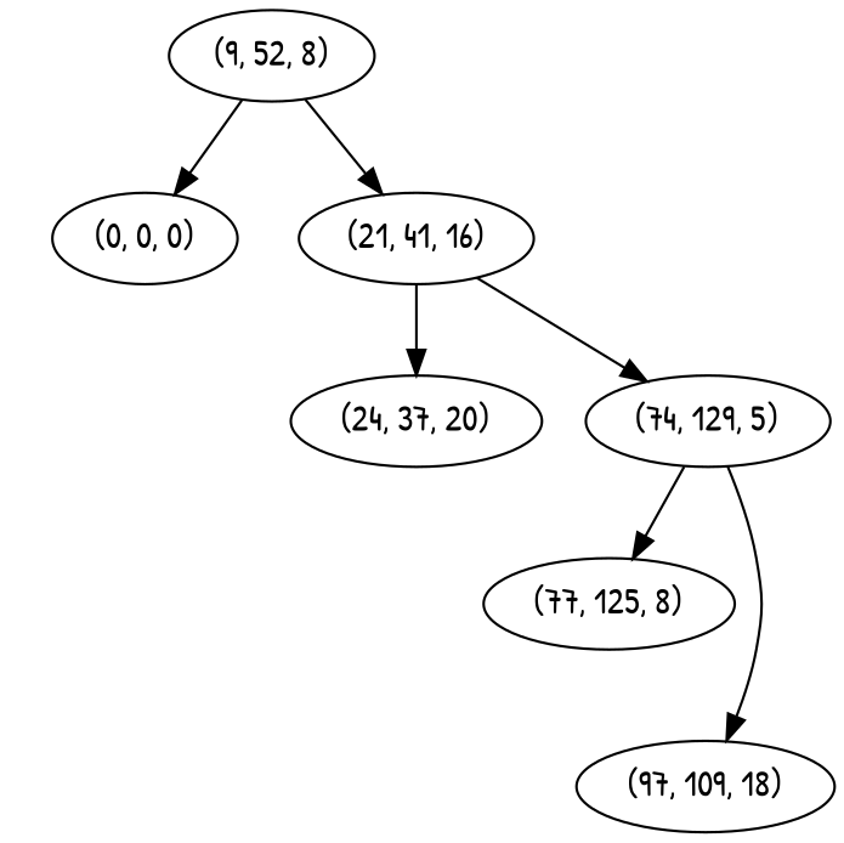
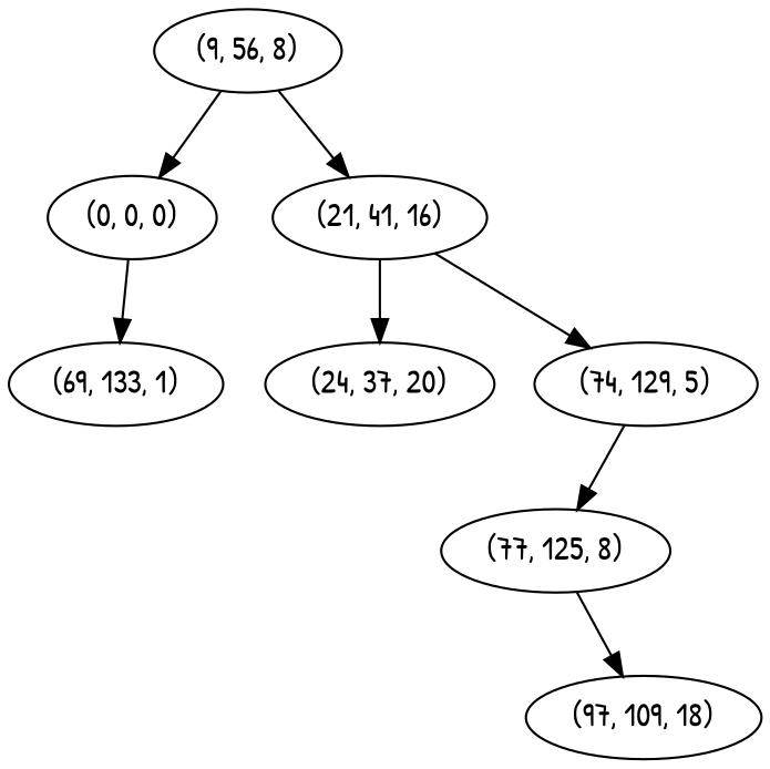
  digraph {
    fontname="Patrick Hand"
    node [fontname="Patrick Hand"]
    edge [fontname="Patrick Hand"]
    "(0, 0, 0)"
-   "(9, 52, 8)"
+   "(69, 133, 1)"
+   "(9, 52, 8)" [label="(9, 56, 8)"]
    "(21, 41, 16)"
    n5 [label="(24, 37, 20)"]
    "(74, 129, 5)"
    "(77, 125, 8)"
    "(97, 109, 18)"
+   "(0, 0, 0)" -> "(69, 133, 1)"
    "(9, 52, 8)" -> "(0, 0, 0)"
    "(9, 52, 8)" -> "(21, 41, 16)"
    "(21, 41, 16)" -> n5
    "(21, 41, 16)" -> "(74, 129, 5)"
    "(74, 129, 5)" -> "(77, 125, 8)"
-   "(74, 129, 5)" -> "(97, 109, 18)"
+   "(77, 125, 8)" -> "(97, 109, 18)"
  }
